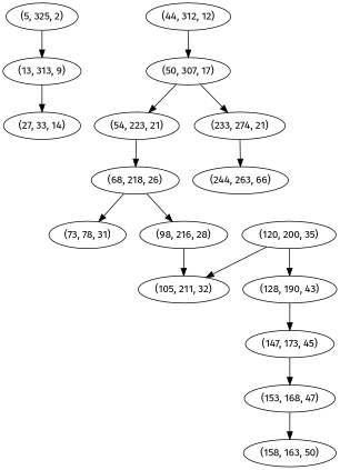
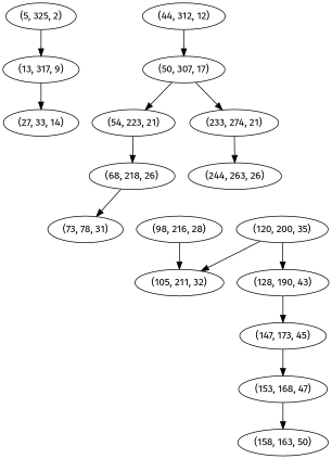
  digraph {
    fontname="Fira Sans"
    node [fontname="Fira Sans"]
    edge [fontname="Fira Sans"]
    "(5, 325, 2)"
-   "(13, 317, 9)" [label="(13, 313, 9)"]
+   "(13, 317, 9)"
    "(27, 33, 14)"
    "(44, 312, 12)"
    "(50, 307, 17)"
    "(54, 223, 21)"
    "(233, 274, 21)"
    "(68, 218, 26)"
-   "(244, 263, 26)" [label="(244, 263, 66)"]
+   "(244, 263, 26)"
    "(73, 78, 31)"
    "(98, 216, 28)"
    "(105, 211, 32)"
    "(120, 200, 35)"
    "(128, 190, 43)"
    "(147, 173, 45)"
    "(153, 168, 47)"
    "(158, 163, 50)"
    "(5, 325, 2)" -> "(13, 317, 9)"
    "(13, 317, 9)" -> "(27, 33, 14)"
    "(44, 312, 12)" -> "(50, 307, 17)"
    "(50, 307, 17)" -> "(54, 223, 21)"
    "(50, 307, 17)" -> "(233, 274, 21)"
    "(54, 223, 21)" -> "(68, 218, 26)"
    "(233, 274, 21)" -> "(244, 263, 26)"
    "(68, 218, 26)" -> "(73, 78, 31)"
-   "(68, 218, 26)" -> "(98, 216, 28)"
    "(98, 216, 28)" -> "(105, 211, 32)"
    "(120, 200, 35)" -> "(105, 211, 32)"
    "(120, 200, 35)" -> "(128, 190, 43)"
    "(128, 190, 43)" -> "(147, 173, 45)"
    "(147, 173, 45)" -> "(153, 168, 47)"
    "(153, 168, 47)" -> "(158, 163, 50)"
  }
